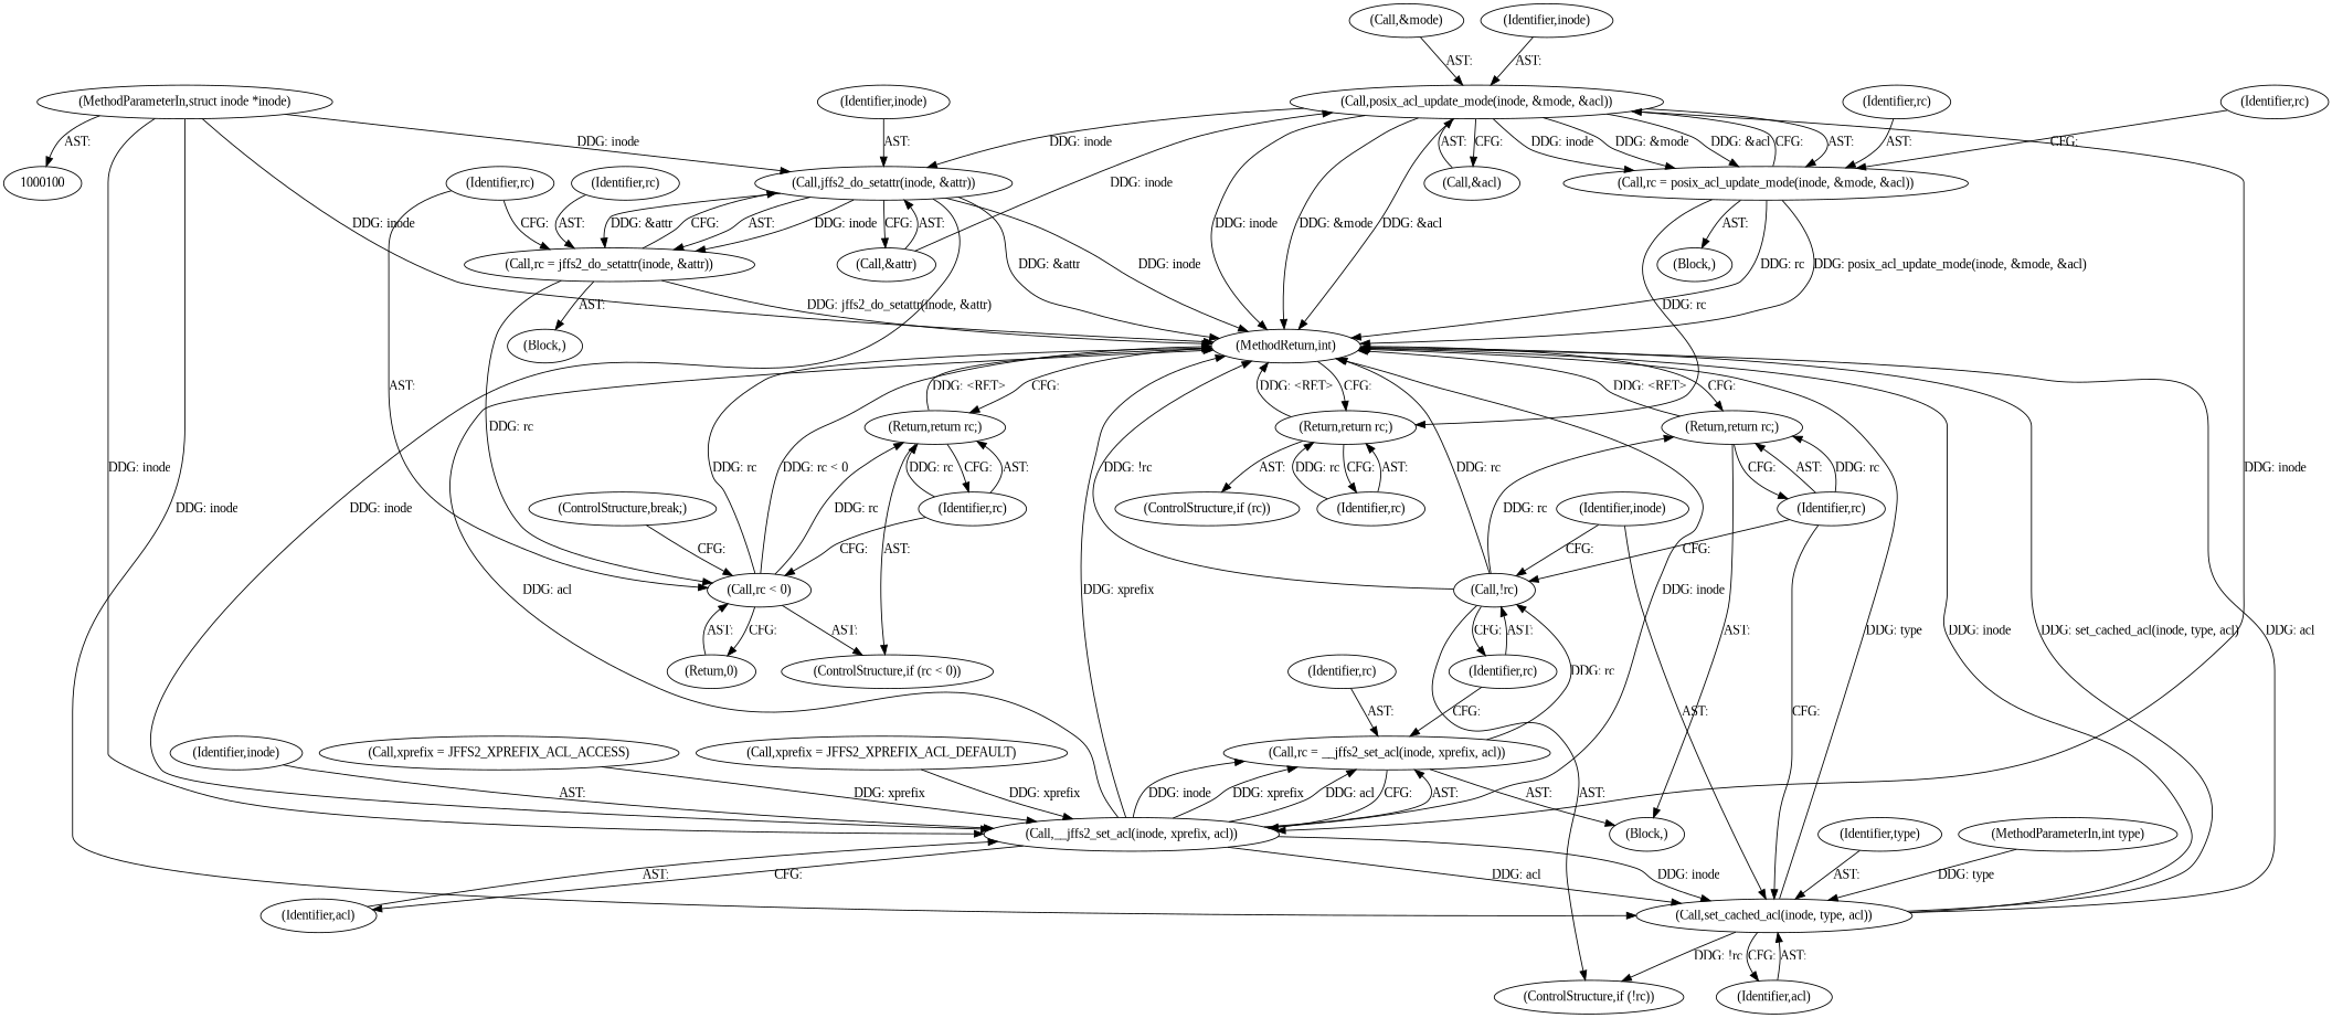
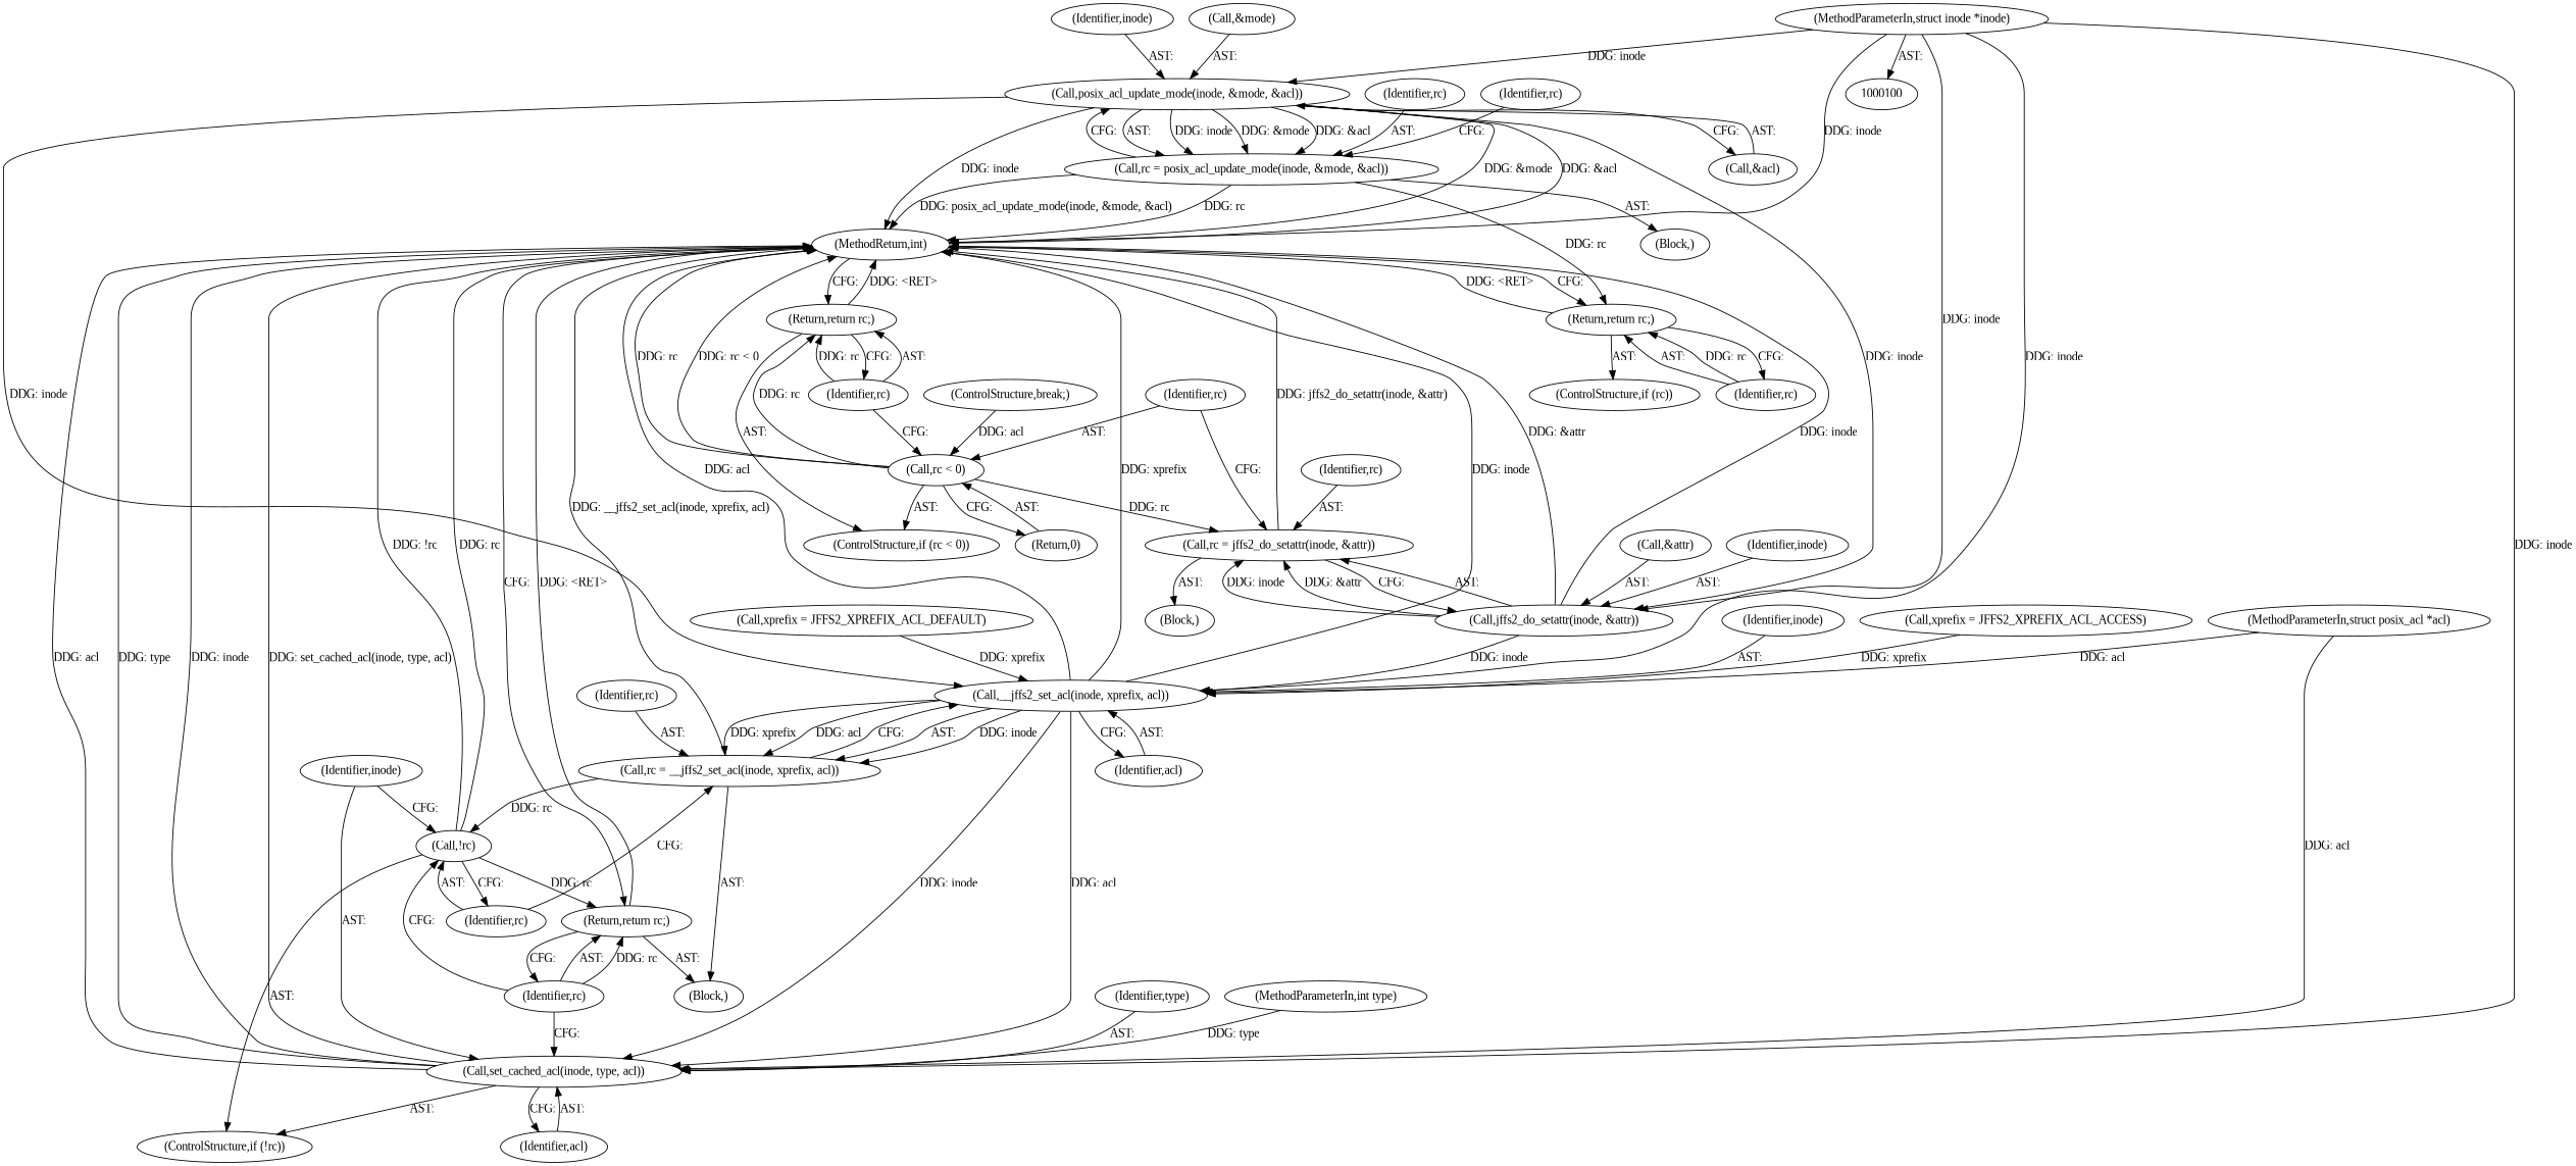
  digraph {
    fontname="Liberation Serif"
    node [fontname="Liberation Serif"]
    edge [fontname="Liberation Serif"]
    n1 [label="(Call,posix_acl_update_mode(inode, &mode, &acl))"]
    n2 [label="(Call,rc = posix_acl_update_mode(inode, &mode, &acl))"]
    n3 [label="(Call,jffs2_do_setattr(inode, &attr))"]
    n4 [label="(Call,__jffs2_set_acl(inode, xprefix, acl))"]
    n5 [label="(MethodReturn,int)"]
    n6 [label="(Call,&acl)"]
    n7 [label="(Return,return rc;)"]
    n8 [label="(Block,)"]
    n9 [label="(Call,rc = jffs2_do_setattr(inode, &attr))"]
    n10 [label="(Call,&attr)"]
    n11 [label="(Call,set_cached_acl(inode, type, acl))"]
    n12 [label="(Call,rc = __jffs2_set_acl(inode, xprefix, acl))"]
    n13 [label="(Identifier,acl)"]
    n14 [label="(Return,return rc;)"]
    n15 [label="(Return,return rc;)"]
    n16 [label="(MethodParameterIn,struct inode *inode)"]
    1000100
    n18 [label="(ControlStructure,if (!rc))"]
    n19 [label="(Identifier,acl)"]
    n20 [label="(Identifier,rc)"]
    n21 [label="(ControlStructure,if (rc))"]
    n22 [label="(Call,rc < 0)"]
    n23 [label="(Block,)"]
    n24 [label="(ControlStructure,if (rc < 0))"]
    n25 [label="(Return,0)"]
    n26 [label="(Identifier,rc)"]
    n27 [label="(Call,!rc)"]
    n28 [label="(Block,)"]
    n29 [label="(Identifier,rc)"]
    n30 [label="(Identifier,rc)"]
    n31 [label="(Identifier,rc)"]
    n32 [label="(Identifier,type)"]
    n33 [label="(Identifier,rc)"]
    n34 [label="(MethodParameterIn,int type)"]
    n35 [label="(Identifier,rc)"]
    n36 [label="(Identifier,inode)"]
    n37 [label="(Call,xprefix = JFFS2_XPREFIX_ACL_ACCESS)"]
    n38 [label="(Call,xprefix = JFFS2_XPREFIX_ACL_DEFAULT)"]
    n39 [label="(Call,&mode)"]
    n40 [label="(Identifier,inode)"]
+   n41 [label="(MethodParameterIn,struct posix_acl *acl)"]
    n42 [label="(Identifier,inode)"]
    n43 [label="(ControlStructure,break;)"]
    n44 [label="(Identifier,rc)"]
    n45 [label="(Identifier,inode)"]
    n46 [label="(Identifier,rc)"]
    n1 -> n2 [label="AST: "]
    n1 -> n2 [label="DDG: inode"]
    n1 -> n2 [label="DDG: &mode"]
    n1 -> n2 [label="DDG: &acl"]
    n1 -> n3 [label="DDG: inode"]
    n1 -> n4 [label="DDG: inode"]
    n1 -> n5 [label="DDG: inode"]
    n1 -> n5 [label="DDG: &mode"]
    n1 -> n5 [label="DDG: &acl"]
    n1 -> n6 [label="CFG: "]
    n2 -> n1 [label="CFG: "]
    n2 -> n5 [label="DDG: rc"]
    n2 -> n5 [label="DDG: posix_acl_update_mode(inode, &mode, &acl)"]
    n2 -> n7 [label="DDG: rc"]
    n2 -> n8 [label="AST: "]
    n3 -> n4 [label="DDG: inode"]
    n3 -> n5 [label="DDG: &attr"]
    n3 -> n5 [label="DDG: inode"]
    n3 -> n9 [label="AST: "]
    n3 -> n9 [label="DDG: inode"]
    n3 -> n9 [label="DDG: &attr"]
-   n3 -> n10 [label="CFG: "]
    n4 -> n5 [label="DDG: acl"]
    n4 -> n5 [label="DDG: xprefix"]
    n4 -> n5 [label="DDG: inode"]
    n4 -> n11 [label="DDG: inode"]
    n4 -> n11 [label="DDG: acl"]
    n4 -> n12 [label="AST: "]
    n4 -> n12 [label="DDG: inode"]
    n4 -> n12 [label="DDG: xprefix"]
    n4 -> n12 [label="DDG: acl"]
    n4 -> n13 [label="CFG: "]
    n5 -> n7 [label="CFG: "]
    n5 -> n14 [label="CFG: "]
    n5 -> n15 [label="CFG: "]
    n6 -> n1 [label="AST: "]
    n7 -> n5 [label="DDG: <RET>"]
    n7 -> n20 [label="CFG: "]
    n7 -> n21 [label="AST: "]
    n9 -> n3 [label="CFG: "]
    n9 -> n5 [label="DDG: jffs2_do_setattr(inode, &attr)"]
-   n9 -> n22 [label="DDG: rc"]
+   n22 -> n9 [label="DDG: rc"]
    n9 -> n23 [label="AST: "]
    n10 -> n3 [label="AST: "]
    n11 -> n5 [label="DDG: acl"]
    n11 -> n5 [label="DDG: type"]
    n11 -> n5 [label="DDG: inode"]
    n11 -> n5 [label="DDG: set_cached_acl(inode, type, acl)"]
-   n11 -> n18 [label="DDG: !rc"]
+   n11 -> n18 [label="AST: "]
    n11 -> n19 [label="CFG: "]
    n12 -> n4 [label="CFG: "]
+   n12 -> n5 [label="DDG: __jffs2_set_acl(inode, xprefix, acl)"]
    n12 -> n27 [label="DDG: rc"]
    n12 -> n28 [label="AST: "]
    n13 -> n4 [label="AST: "]
    n14 -> n5 [label="DDG: <RET>"]
    n14 -> n24 [label="AST: "]
    n14 -> n26 [label="CFG: "]
    n15 -> n5 [label="DDG: <RET>"]
    n15 -> n28 [label="AST: "]
    n15 -> n30 [label="CFG: "]
-   n10 -> n1 [label="DDG: inode"]
+   n16 -> n1 [label="DDG: inode"]
    n16 -> n3 [label="DDG: inode"]
    n16 -> n4 [label="DDG: inode"]
    n16 -> n5 [label="DDG: inode"]
    n16 -> n11 [label="DDG: inode"]
    n16 -> 1000100 [label="AST: "]
    n19 -> n11 [label="AST: "]
    n20 -> n7 [label="AST: "]
    n20 -> n7 [label="DDG: rc"]
    n22 -> n5 [label="DDG: rc"]
    n22 -> n5 [label="DDG: rc < 0"]
    n22 -> n14 [label="DDG: rc"]
    n22 -> n24 [label="AST: "]
    n22 -> n25 [label="CFG: "]
    n25 -> n22 [label="AST: "]
    n26 -> n14 [label="AST: "]
    n26 -> n14 [label="DDG: rc"]
    n26 -> n22 [label="CFG: "]
    n27 -> n5 [label="DDG: rc"]
    n27 -> n5 [label="DDG: !rc"]
    n27 -> n15 [label="DDG: rc"]
    n27 -> n18 [label="AST: "]
    n27 -> n29 [label="CFG: "]
    n29 -> n12 [label="CFG: "]
    n29 -> n27 [label="AST: "]
    n30 -> n11 [label="CFG: "]
    n30 -> n15 [label="AST: "]
    n30 -> n15 [label="DDG: rc"]
    n30 -> n27 [label="CFG: "]
    n31 -> n2 [label="AST: "]
    n32 -> n11 [label="AST: "]
    n33 -> n9 [label="AST: "]
    n34 -> n11 [label="DDG: type"]
    n35 -> n9 [label="CFG: "]
    n35 -> n22 [label="AST: "]
    n36 -> n4 [label="AST: "]
    n37 -> n4 [label="DDG: xprefix"]
    n38 -> n4 [label="DDG: xprefix"]
    n39 -> n1 [label="AST: "]
    n40 -> n11 [label="AST: "]
    n40 -> n27 [label="CFG: "]
+   n41 -> n4 [label="DDG: acl"]
+   n41 -> n11 [label="DDG: acl"]
    n42 -> n3 [label="AST: "]
-   n43 -> n22 [label="CFG: "]
+   n43 -> n22 [label="DDG: acl"]
    n44 -> n2 [label="CFG: "]
    n45 -> n1 [label="AST: "]
    n46 -> n12 [label="AST: "]
  }
